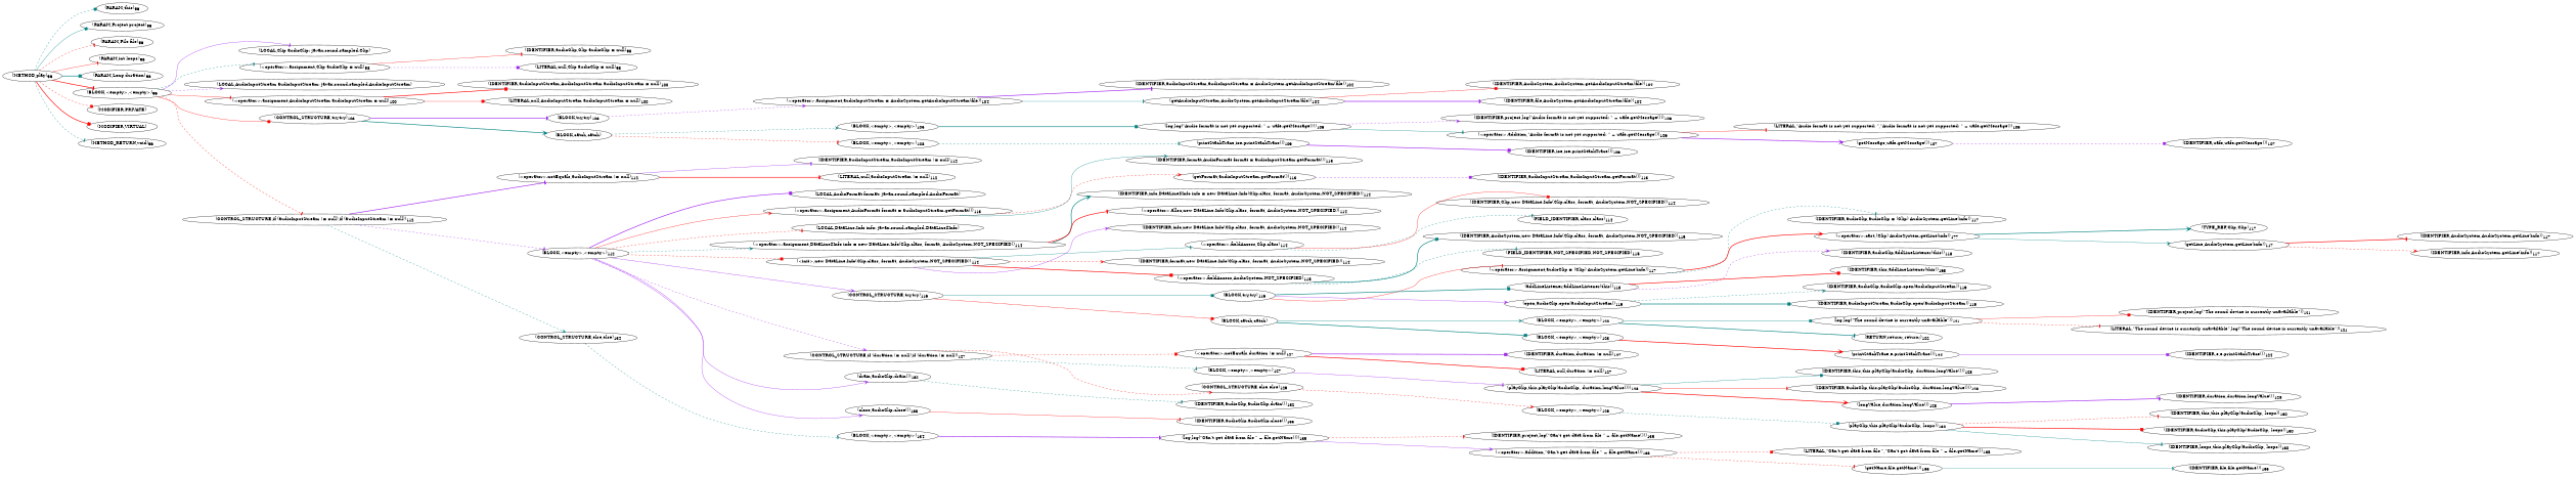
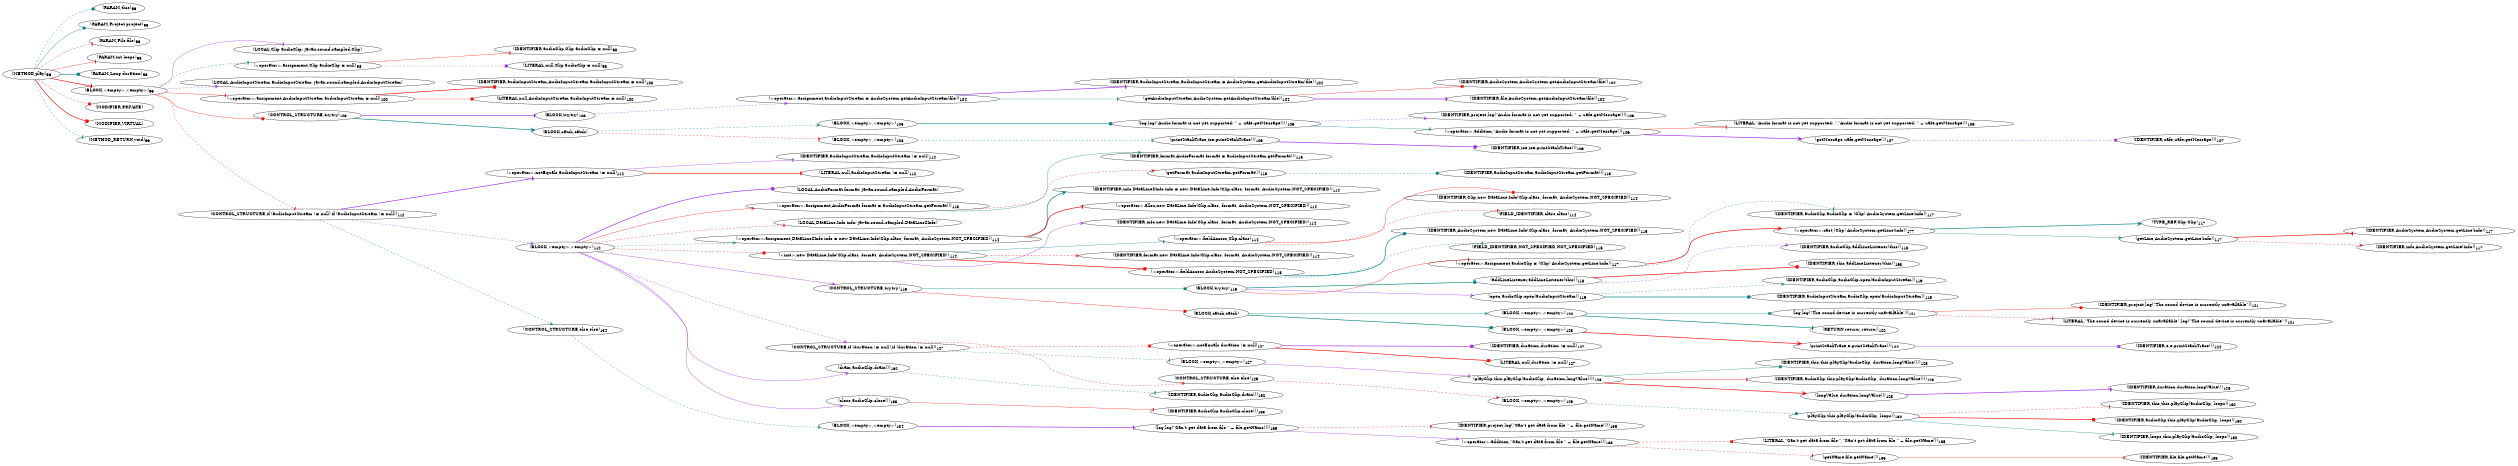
  digraph {
    rankdir=LR
    edge [arrowhead=tee color=red style=dashed]
    n1 [label=<(METHOD,play)<SUB>96</SUB>>]
    n2 [label=<(PARAM,this)<SUB>96</SUB>>]
    n3 [label=<(PARAM,Project project)<SUB>96</SUB>>]
    n4 [label=<(PARAM,File file)<SUB>96</SUB>>]
    n5 [label=<(PARAM,int loops)<SUB>96</SUB>>]
    n6 [label=<(PARAM,Long duration)<SUB>96</SUB>>]
    n7 [label=<(BLOCK,&lt;empty&gt;,&lt;empty&gt;)<SUB>96</SUB>>]
    n8 [label=<(MODIFIER,PRIVATE)>]
    n9 [label=<(MODIFIER,VIRTUAL)>]
    n10 [label=<(METHOD_RETURN,void)<SUB>96</SUB>>]
    n11 [label=<(LOCAL,Clip audioClip: javax.sound.sampled.Clip)>]
    n12 [label=<(&lt;operator&gt;.assignment,Clip audioClip = null)<SUB>98</SUB>>]
    n13 [label=<(LOCAL,AudioInputStream audioInputStream: javax.sound.sampled.AudioInputStream)>]
    n14 [label=<(&lt;operator&gt;.assignment,AudioInputStream audioInputStream = null)<SUB>100</SUB>>]
    n15 [label=<(CONTROL_STRUCTURE,try,try)<SUB>103</SUB>>]
    n16 [label=<(CONTROL_STRUCTURE,if (audioInputStream != null),if (audioInputStream != null))<SUB>112</SUB>>]
    n17 [label=<(IDENTIFIER,audioClip,Clip audioClip = null)<SUB>98</SUB>>]
    n18 [label=<(LITERAL,null,Clip audioClip = null)<SUB>98</SUB>>]
    n19 [label=<(IDENTIFIER,audioInputStream,AudioInputStream audioInputStream = null)<SUB>100</SUB>>]
    n20 [label=<(LITERAL,null,AudioInputStream audioInputStream = null)<SUB>100</SUB>>]
    n21 [label=<(BLOCK,try,try)<SUB>103</SUB>>]
    n22 [label=<(BLOCK,catch,catch)>]
    n23 [label=<(&lt;operator&gt;.notEquals,audioInputStream != null)<SUB>112</SUB>>]
    n24 [label=<(BLOCK,&lt;empty&gt;,&lt;empty&gt;)<SUB>112</SUB>>]
    n25 [label=<(CONTROL_STRUCTURE,else,else)<SUB>134</SUB>>]
    n26 [label=<(&lt;operator&gt;.assignment,audioInputStream = AudioSystem.getAudioInputStream(file))<SUB>104</SUB>>]
    n27 [label=<(BLOCK,&lt;empty&gt;,&lt;empty&gt;)<SUB>105</SUB>>]
    n28 [label=<(BLOCK,&lt;empty&gt;,&lt;empty&gt;)<SUB>108</SUB>>]
    n29 [label=<(IDENTIFIER,audioInputStream,audioInputStream = AudioSystem.getAudioInputStream(file))<SUB>104</SUB>>]
    n30 [label=<(getAudioInputStream,AudioSystem.getAudioInputStream(file))<SUB>104</SUB>>]
    n31 [label=<(IDENTIFIER,AudioSystem,AudioSystem.getAudioInputStream(file))<SUB>104</SUB>>]
    n32 [label=<(IDENTIFIER,file,AudioSystem.getAudioInputStream(file))<SUB>104</SUB>>]
    n33 [label=<(log,log(&quot;Audio format is not yet supported: &quot; + uafe.getMessage()))<SUB>106</SUB>>]
    n34 [label=<(printStackTrace,ioe.printStackTrace())<SUB>109</SUB>>]
    n35 [label=<(IDENTIFIER,project,log(&quot;Audio format is not yet supported: &quot; + uafe.getMessage()))<SUB>106</SUB>>]
    n36 [label=<(&lt;operator&gt;.addition,&quot;Audio format is not yet supported: &quot; + uafe.getMessage())<SUB>106</SUB>>]
    n37 [label=<(LITERAL,&quot;Audio format is not yet supported: &quot;,&quot;Audio format is not yet supported: &quot; + uafe.getMessage())<SUB>106</SUB>>]
    n38 [label=<(getMessage,uafe.getMessage())<SUB>107</SUB>>]
    n39 [label=<(IDENTIFIER,uafe,uafe.getMessage())<SUB>107</SUB>>]
    n40 [label=<(IDENTIFIER,ioe,ioe.printStackTrace())<SUB>109</SUB>>]
    n41 [label=<(IDENTIFIER,audioInputStream,audioInputStream != null)<SUB>112</SUB>>]
    n42 [label=<(LITERAL,null,audioInputStream != null)<SUB>112</SUB>>]
    n43 [label=<(LOCAL,AudioFormat format: javax.sound.sampled.AudioFormat)>]
    n44 [label=<(&lt;operator&gt;.assignment,AudioFormat format = audioInputStream.getFormat())<SUB>113</SUB>>]
    n45 [label=<(LOCAL,DataLine.Info info: javax.sound.sampled.DataLine$Info)>]
    n46 [label=<(&lt;operator&gt;.assignment,DataLine$Info info = new DataLine.Info(Clip.class, format, AudioSystem.NOT_SPECIFIED))<SUB>114</SUB>>]
    n47 [label=<(&lt;init&gt;,new DataLine.Info(Clip.class, format, AudioSystem.NOT_SPECIFIED))<SUB>114</SUB>>]
    n48 [label=<(CONTROL_STRUCTURE,try,try)<SUB>116</SUB>>]
    n49 [label=<(CONTROL_STRUCTURE,if (duration != null),if (duration != null))<SUB>127</SUB>>]
    n50 [label=<(drain,audioClip.drain())<SUB>132</SUB>>]
    n51 [label=<(close,audioClip.close())<SUB>133</SUB>>]
    n52 [label=<(BLOCK,&lt;empty&gt;,&lt;empty&gt;)<SUB>134</SUB>>]
    n53 [label=<(IDENTIFIER,format,AudioFormat format = audioInputStream.getFormat())<SUB>113</SUB>>]
    n54 [label=<(getFormat,audioInputStream.getFormat())<SUB>113</SUB>>]
    n55 [label=<(IDENTIFIER,info,DataLine$Info info = new DataLine.Info(Clip.class, format, AudioSystem.NOT_SPECIFIED))<SUB>114</SUB>>]
    n56 [label=<(&lt;operator&gt;.alloc,new DataLine.Info(Clip.class, format, AudioSystem.NOT_SPECIFIED))<SUB>114</SUB>>]
    n57 [label=<(IDENTIFIER,info,new DataLine.Info(Clip.class, format, AudioSystem.NOT_SPECIFIED))<SUB>114</SUB>>]
    n58 [label=<(&lt;operator&gt;.fieldAccess,Clip.class)<SUB>114</SUB>>]
    n59 [label=<(IDENTIFIER,format,new DataLine.Info(Clip.class, format, AudioSystem.NOT_SPECIFIED))<SUB>114</SUB>>]
    n60 [label=<(&lt;operator&gt;.fieldAccess,AudioSystem.NOT_SPECIFIED)<SUB>115</SUB>>]
    n61 [label=<(BLOCK,try,try)<SUB>116</SUB>>]
    n62 [label=<(BLOCK,catch,catch)>]
    n63 [label=<(&lt;operator&gt;.notEquals,duration != null)<SUB>127</SUB>>]
    n64 [label=<(BLOCK,&lt;empty&gt;,&lt;empty&gt;)<SUB>127</SUB>>]
    n65 [label=<(CONTROL_STRUCTURE,else,else)<SUB>129</SUB>>]
    n66 [label=<(IDENTIFIER,audioClip,audioClip.drain())<SUB>132</SUB>>]
    n67 [label=<(IDENTIFIER,audioClip,audioClip.close())<SUB>133</SUB>>]
    n68 [label=<(IDENTIFIER,audioInputStream,audioInputStream.getFormat())<SUB>113</SUB>>]
    n69 [label=<(IDENTIFIER,Clip,new DataLine.Info(Clip.class, format, AudioSystem.NOT_SPECIFIED))<SUB>114</SUB>>]
    n70 [label=<(FIELD_IDENTIFIER,class,class)<SUB>114</SUB>>]
    n71 [label=<(IDENTIFIER,AudioSystem,new DataLine.Info(Clip.class, format, AudioSystem.NOT_SPECIFIED))<SUB>115</SUB>>]
    n72 [label=<(FIELD_IDENTIFIER,NOT_SPECIFIED,NOT_SPECIFIED)<SUB>115</SUB>>]
    n73 [label=<(&lt;operator&gt;.assignment,audioClip = (Clip) AudioSystem.getLine(info))<SUB>117</SUB>>]
    n74 [label=<(addLineListener,addLineListener(this))<SUB>118</SUB>>]
    n75 [label=<(open,audioClip.open(audioInputStream))<SUB>119</SUB>>]
    n76 [label=<(BLOCK,&lt;empty&gt;,&lt;empty&gt;)<SUB>120</SUB>>]
    n77 [label=<(BLOCK,&lt;empty&gt;,&lt;empty&gt;)<SUB>123</SUB>>]
    n78 [label=<(IDENTIFIER,audioClip,audioClip = (Clip) AudioSystem.getLine(info))<SUB>117</SUB>>]
    n79 [label=<(&lt;operator&gt;.cast,(Clip) AudioSystem.getLine(info))<SUB>177</SUB>>]
    n80 [label=<(IDENTIFIER,audioClip,addLineListener(this))<SUB>118</SUB>>]
    n81 [label=<(IDENTIFIER,this,addLineListener(this))<SUB>168</SUB>>]
    n82 [label=<(IDENTIFIER,audioClip,audioClip.open(audioInputStream))<SUB>119</SUB>>]
    n83 [label=<(IDENTIFIER,audioInputStream,audioClip.open(audioInputStream))<SUB>119</SUB>>]
    n84 [label=<(TYPE_REF,Clip,Clip)<SUB>117</SUB>>]
    n85 [label=<(getLine,AudioSystem.getLine(info))<SUB>117</SUB>>]
    n86 [label=<(IDENTIFIER,AudioSystem,AudioSystem.getLine(info))<SUB>117</SUB>>]
    n87 [label=<(IDENTIFIER,info,AudioSystem.getLine(info))<SUB>117</SUB>>]
    n88 [label=<(log,log(&quot;The sound device is currently unavailable&quot;))<SUB>121</SUB>>]
    n89 [label=<(RETURN,return;,return;)<SUB>122</SUB>>]
    n90 [label=<(printStackTrace,e.printStackTrace())<SUB>124</SUB>>]
    n91 [label=<(IDENTIFIER,project,log(&quot;The sound device is currently unavailable&quot;))<SUB>121</SUB>>]
    n92 [label=<(LITERAL,&quot;The sound device is currently unavailable&quot;,log(&quot;The sound device is currently unavailable&quot;))<SUB>121</SUB>>]
    n93 [label=<(IDENTIFIER,e,e.printStackTrace())<SUB>124</SUB>>]
    n94 [label=<(IDENTIFIER,duration,duration != null)<SUB>127</SUB>>]
    n95 [label=<(LITERAL,null,duration != null)<SUB>127</SUB>>]
    n96 [label=<(playClip,this.playClip(audioClip, duration.longValue()))<SUB>128</SUB>>]
    n97 [label=<(BLOCK,&lt;empty&gt;,&lt;empty&gt;)<SUB>129</SUB>>]
    n98 [label=<(IDENTIFIER,this,this.playClip(audioClip, duration.longValue()))<SUB>128</SUB>>]
    n99 [label=<(IDENTIFIER,audioClip,this.playClip(audioClip, duration.longValue()))<SUB>128</SUB>>]
    n100 [label=<(longValue,duration.longValue())<SUB>128</SUB>>]
    n101 [label=<(IDENTIFIER,duration,duration.longValue())<SUB>128</SUB>>]
    n102 [label=<(playClip,this.playClip(audioClip, loops))<SUB>130</SUB>>]
    n103 [label=<(IDENTIFIER,this,this.playClip(audioClip, loops))<SUB>130</SUB>>]
    n104 [label=<(IDENTIFIER,audioClip,this.playClip(audioClip, loops))<SUB>130</SUB>>]
    n105 [label=<(IDENTIFIER,loops,this.playClip(audioClip, loops))<SUB>130</SUB>>]
    n106 [label=<(log,log(&quot;Can't get data from file &quot; + file.getName()))<SUB>135</SUB>>]
    n107 [label=<(IDENTIFIER,project,log(&quot;Can't get data from file &quot; + file.getName()))<SUB>135</SUB>>]
    n108 [label=<(&lt;operator&gt;.addition,&quot;Can't get data from file &quot; + file.getName())<SUB>135</SUB>>]
    n109 [label=<(LITERAL,&quot;Can't get data from file &quot;,&quot;Can't get data from file &quot; + file.getName())<SUB>135</SUB>>]
    n110 [label=<(getName,file.getName())<SUB>135</SUB>>]
    n111 [label=<(IDENTIFIER,file,file.getName())<SUB>135</SUB>>]
    n1 -> n2 [arrowhead=box color=teal]
    n1 -> n3 [arrowhead=box color=teal style=solid]
    n1 -> n4
    n1 -> n5 [style=solid]
    n1 -> n6 [arrowhead=box color=teal style=bold]
    n1 -> n7 [style=bold]
    n1 -> n8 [arrowhead=box]
    n1 -> n9 [arrowhead=box style=bold]
    n1 -> n10 [color=teal]
    n7 -> n11 [color=purple style=solid]
    n7 -> n12 [color=teal]
    n7 -> n13 [arrowhead=vee color=purple]
    n7 -> n14 [style=solid]
    n7 -> n15 [arrowhead=box style=solid]
    n7 -> n16
    n12 -> n17 [style=solid]
    n12 -> n18 [arrowhead=box color=purple]
    n14 -> n19 [arrowhead=box style=bold]
    n14 -> n20 [arrowhead=box style=solid]
    n15 -> n21 [color=purple style=bold]
    n15 -> n22 [arrowhead=vee color=teal style=bold]
    n16 -> n23 [color=purple style=bold]
    n16 -> n24 [color=purple]
    n16 -> n25 [arrowhead=vee color=teal]
    n21 -> n26 [arrowhead=vee color=purple]
    n22 -> n27 [arrowhead=vee color=teal]
    n22 -> n28
    n23 -> n41 [color=purple style=solid]
    n23 -> n42 [style=bold]
    n24 -> n43 [arrowhead=box color=purple style=bold]
    n24 -> n44 [arrowhead=vee style=solid]
    n24 -> n45
    n24 -> n46 [arrowhead=vee color=teal]
    n24 -> n47 [arrowhead=box]
    n24 -> n48 [arrowhead=vee color=purple style=solid]
    n24 -> n49 [arrowhead=vee color=purple]
    n24 -> n50 [arrowhead=vee color=purple style=solid]
    n24 -> n51 [arrowhead=vee color=purple style=solid]
    n25 -> n52 [color=teal]
    n26 -> n29 [color=purple style=bold]
    n26 -> n30 [color=teal style=solid]
    n27 -> n33 [arrowhead=box color=teal style=bold]
    n28 -> n34 [color=teal]
    n30 -> n31 [arrowhead=box style=solid]
    n30 -> n32 [color=purple style=bold]
    n33 -> n35 [arrowhead=vee color=purple]
    n33 -> n36 [color=teal style=solid]
    n34 -> n40 [arrowhead=box color=purple style=bold]
    n36 -> n37 [style=solid]
    n36 -> n38 [arrowhead=vee color=purple style=bold]
    n38 -> n39 [arrowhead=box color=purple]
    n44 -> n53 [arrowhead=vee color=teal style=solid]
    n44 -> n54 [arrowhead=vee]
    n46 -> n55 [arrowhead=vee color=teal style=bold]
    n46 -> n56 [style=bold]
    n47 -> n57 [arrowhead=vee color=purple style=solid]
    n47 -> n58 [color=teal style=solid]
    n47 -> n59 [arrowhead=vee]
    n47 -> n60 [arrowhead=box style=bold]
    n48 -> n61 [arrowhead=box color=teal style=solid]
    n48 -> n62 [arrowhead=box style=solid]
    n49 -> n63 [arrowhead=box]
    n49 -> n64 [color=teal]
    n49 -> n65 [arrowhead=vee]
    n50 -> n66 [color=teal]
    n51 -> n67 [style=solid]
    n52 -> n106 [color=purple style=bold]
-   n54 -> n68 [arrowhead=box color=purple]
+   n54 -> n68 [arrowhead=box color=teal]
    n58 -> n69 [arrowhead=box style=solid]
-   n58 -> n70 [color=teal]
+   n58 -> n70
    n60 -> n71 [arrowhead=box color=teal style=bold]
    n60 -> n72 [color=teal]
    n61 -> n73 [style=solid]
    n61 -> n74 [arrowhead=box color=teal style=bold]
    n61 -> n75 [arrowhead=vee color=purple style=solid]
    n62 -> n76 [arrowhead=vee color=teal style=solid]
    n62 -> n77 [arrowhead=box color=teal style=bold]
    n63 -> n94 [arrowhead=box color=purple style=bold]
    n63 -> n95 [arrowhead=box style=bold]
    n64 -> n96 [color=purple style=solid]
    n65 -> n97 [arrowhead=vee]
    n73 -> n78 [color=teal]
    n73 -> n79 [arrowhead=vee style=bold]
    n74 -> n80 [arrowhead=vee color=purple]
    n74 -> n81 [arrowhead=box style=bold]
    n75 -> n82 [arrowhead=vee color=teal]
    n75 -> n83 [arrowhead=box color=teal style=bold]
    n76 -> n88 [arrowhead=box color=teal style=solid]
    n76 -> n89 [color=teal style=bold]
    n77 -> n90 [arrowhead=vee style=bold]
    n79 -> n84 [arrowhead=vee color=teal style=bold]
    n79 -> n85 [arrowhead=vee color=teal style=solid]
    n85 -> n86 [style=bold]
    n85 -> n87 [arrowhead=vee]
    n88 -> n91 [arrowhead=box style=solid]
    n88 -> n92
    n90 -> n93 [arrowhead=box color=purple style=solid]
    n96 -> n98 [arrowhead=box color=teal style=solid]
    n96 -> n99 [style=solid]
    n96 -> n100 [arrowhead=vee style=bold]
    n97 -> n102 [arrowhead=box color=teal]
    n100 -> n101 [color=purple style=bold]
    n102 -> n103
    n102 -> n104 [arrowhead=box style=bold]
    n102 -> n105 [color=teal style=solid]
    n106 -> n107
    n106 -> n108 [arrowhead=vee color=purple style=solid]
    n108 -> n109 [arrowhead=box]
    n108 -> n110
-   n110 -> n111 [color=teal style=solid]
+   n110 -> n111 [style=solid]
  }
